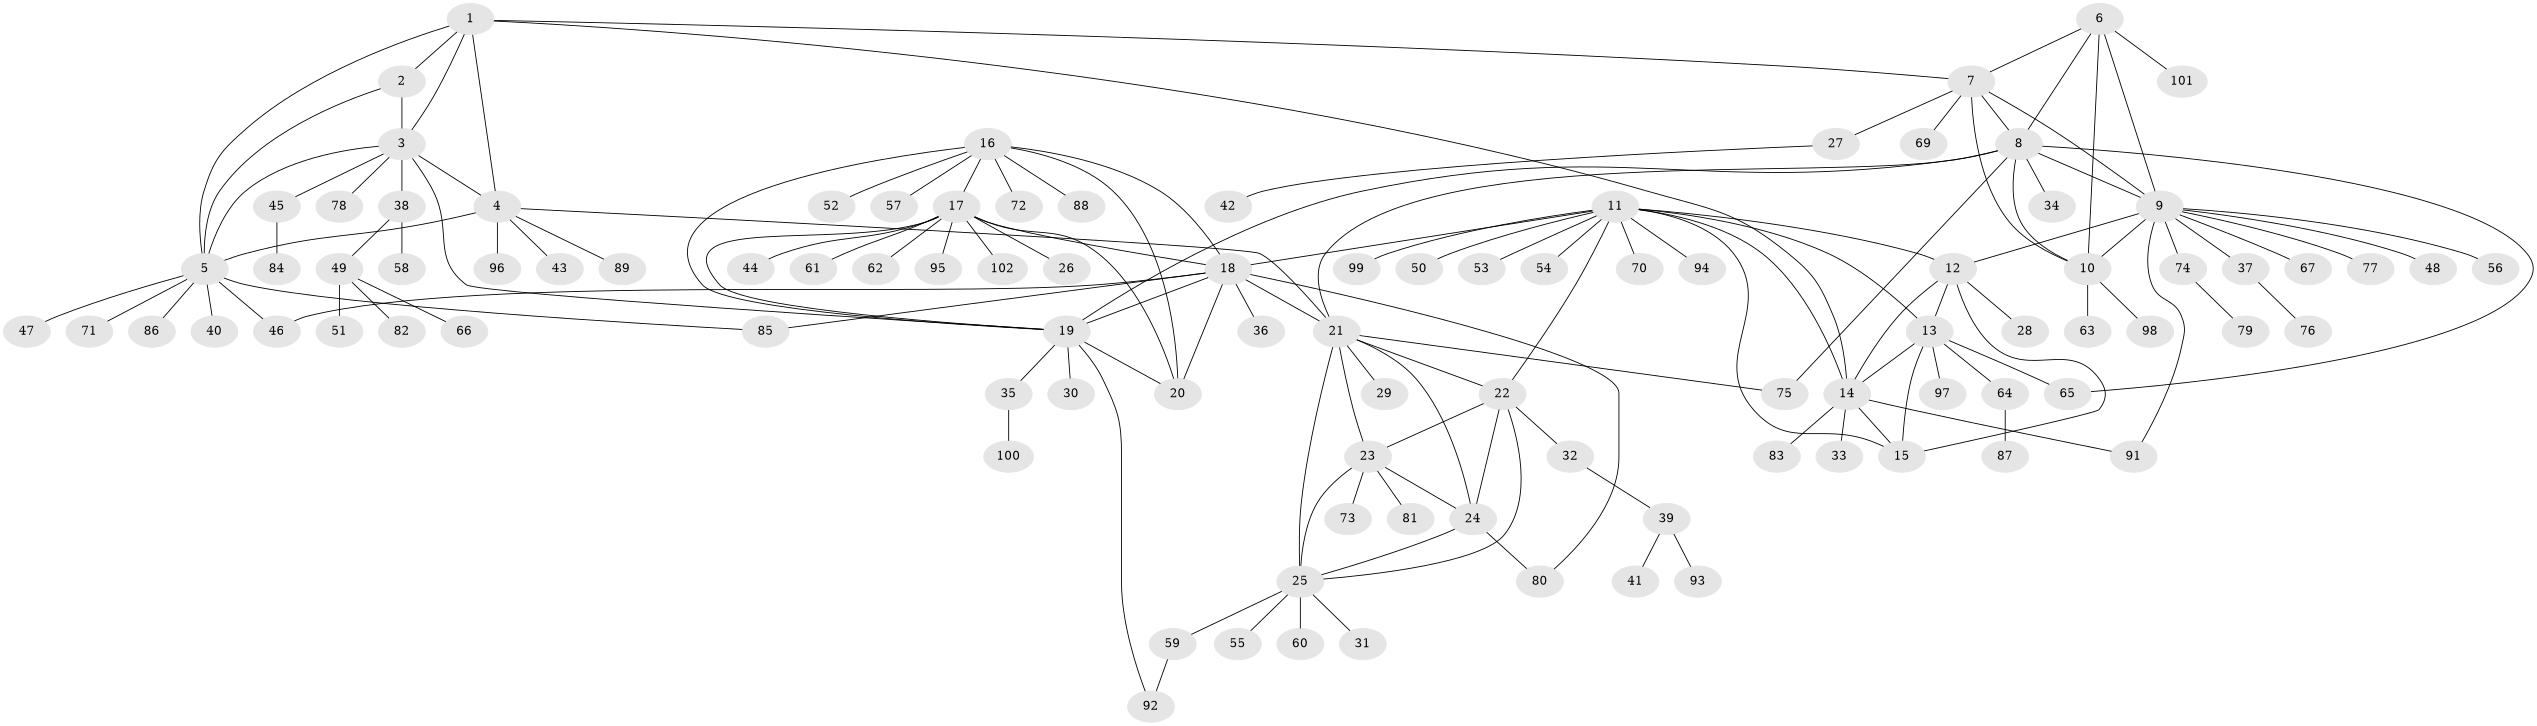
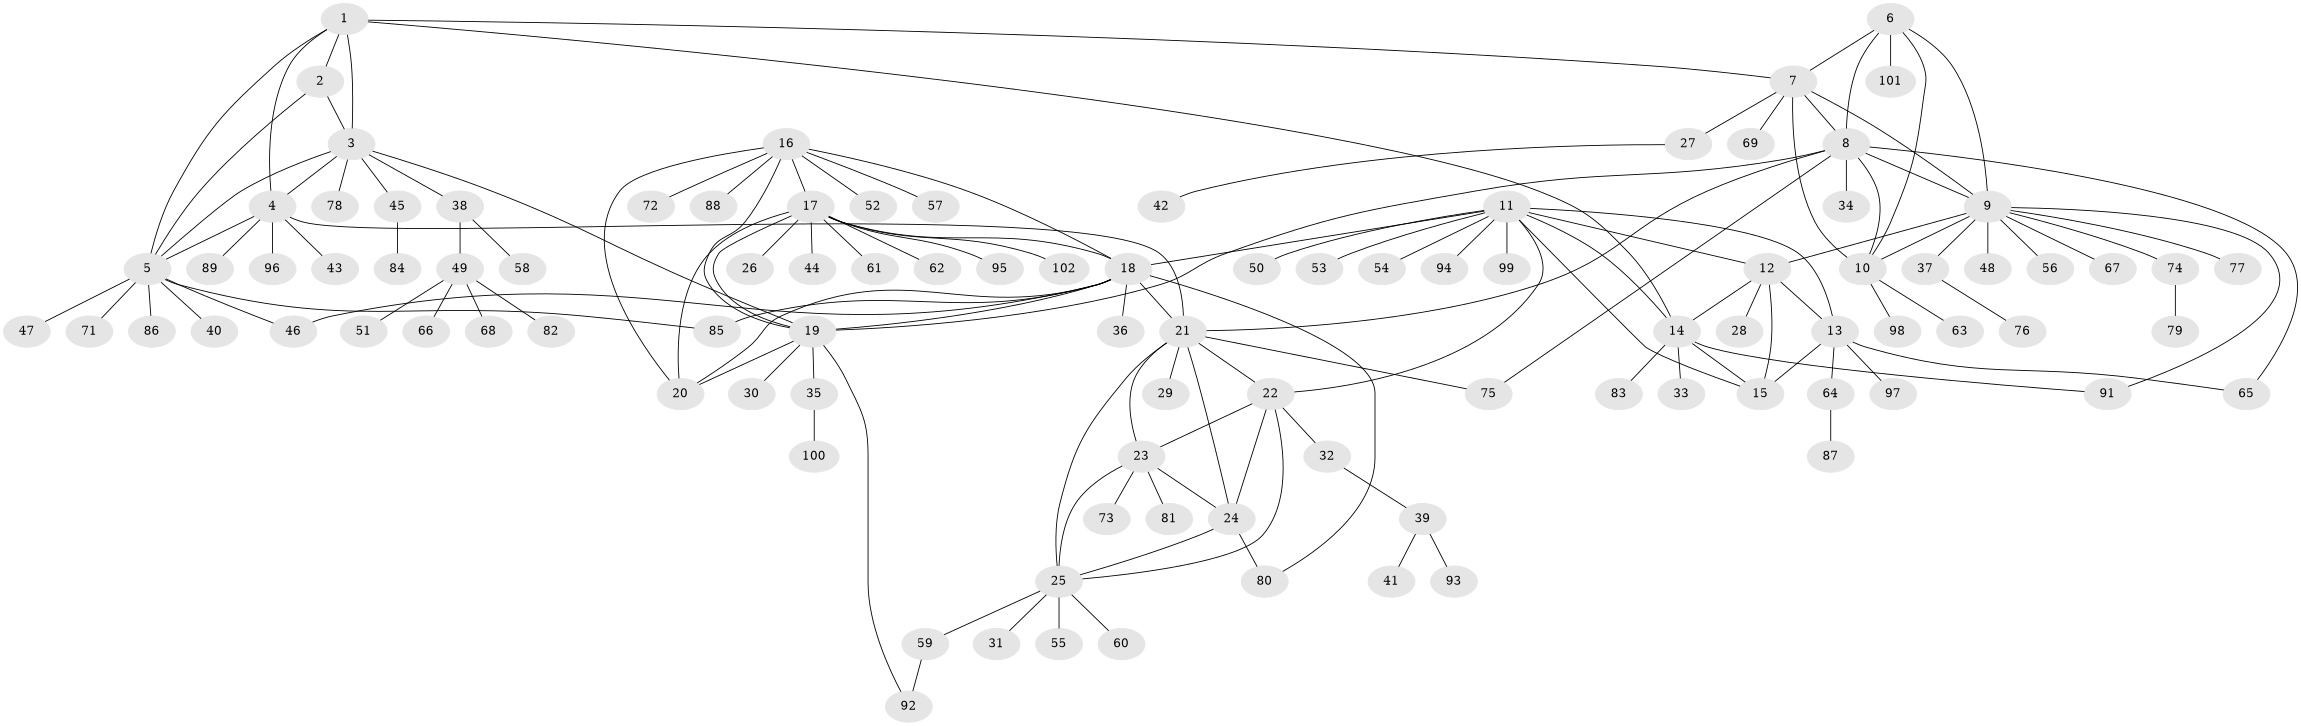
  graph {
    node [color=gray90 style=filled]
    1
    2
    3
    4
    5
    7
    14
    19
    38
    45
    78
    21
    43
    89
    96
    40
    46
    47
    71
    85
    86
    8
    9
    10
    27
    69
    91
    15
    33
    83
    20
    30
    35
    92
    49
    58
    84
    75
    22
    23
    24
    25
    29
    6
    101
    34
    65
    12
    37
    48
    56
    67
    74
    77
    63
    98
    42
    13
    28
    76
    79
    11
    18
    50
    53
    54
-   70
    94
    99
    64
    97
    36
    80
    32
    87
    16
    17
    52
    57
    72
    88
    26
    44
    61
    62
    95
    102
    100
    73
    81
    31
    55
    59
    60
    39
    41
    93
    51
    66
+   68
    82
    1 -- 2
    1 -- 3
    1 -- 4
    1 -- 5
    1 -- 7
    1 -- 14
    2 -- 3
    2 -- 5
    3 -- 4
    3 -- 5
    3 -- 19
    3 -- 38
    3 -- 45
    3 -- 78
    4 -- 5
    4 -- 21
    4 -- 43
    4 -- 89
    4 -- 96
    5 -- 40
    5 -- 46
    5 -- 47
    5 -- 71
    5 -- 85
    5 -- 86
    7 -- 8
    7 -- 9
    7 -- 10
    7 -- 27
    7 -- 69
    14 -- 91
    14 -- 15
    14 -- 33
    14 -- 83
    19 -- 20
    19 -- 30
    19 -- 35
    19 -- 92
    38 -- 49
    38 -- 58
    45 -- 84
    21 -- 75
    21 -- 22
    21 -- 23
    21 -- 24
    21 -- 25
    21 -- 29
    8 -- 19
    8 -- 21
    8 -- 9
    8 -- 10
    8 -- 75
    8 -- 34
    8 -- 65
    9 -- 10
    9 -- 91
    9 -- 12
    9 -- 37
    9 -- 48
    9 -- 56
    9 -- 67
    9 -- 74
    9 -- 77
    10 -- 63
    10 -- 98
    27 -- 42
    35 -- 100
    49 -- 51
    49 -- 66
+   49 -- 68
    49 -- 82
    22 -- 23
    22 -- 24
    22 -- 25
    22 -- 32
    23 -- 24
    23 -- 25
    23 -- 73
    23 -- 81
    24 -- 25
    24 -- 80
    25 -- 31
    25 -- 55
    25 -- 59
    25 -- 60
    6 -- 7
    6 -- 8
    6 -- 9
    6 -- 10
    6 -- 101
    12 -- 14
    12 -- 15
    12 -- 13
    12 -- 28
    37 -- 76
    74 -- 79
-   13 -- 14
    13 -- 15
    13 -- 65
    13 -- 64
    13 -- 97
    11 -- 14
    11 -- 15
    11 -- 22
    11 -- 12
    11 -- 13
    11 -- 18
    11 -- 50
    11 -- 53
    11 -- 54
-   11 -- 70
    11 -- 94
    11 -- 99
    18 -- 19
    18 -- 21
    18 -- 46
    18 -- 85
    18 -- 20
    18 -- 36
    18 -- 80
    64 -- 87
    32 -- 39
    16 -- 19
    16 -- 20
    16 -- 18
    16 -- 17
    16 -- 52
    16 -- 57
    16 -- 72
    16 -- 88
    17 -- 19
    17 -- 20
    17 -- 18
    17 -- 26
    17 -- 44
    17 -- 61
    17 -- 62
    17 -- 95
    17 -- 102
    59 -- 92
    39 -- 41
    39 -- 93
  }
